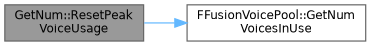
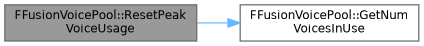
  digraph {
    rankdir=LR
    node [fontname=Helvetica fontsize=10 shape=box style=filled]
-   n1 [color=gray40 fillcolor=grey60 fontcolor=black height=0.2 label="GetNum::ResetPeak\lVoiceUsage" width=0.4]
+   n1 [color=gray40 fillcolor=grey60 fontcolor=black height=0.2 label="FFusionVoicePool::ResetPeak\lVoiceUsage" width=0.4]
    n2 [color=grey40 fillcolor=white height=0.2 label="FFusionVoicePool::GetNum\lVoicesInUse" width=0.4]
    n1 -> n2 [color=steelblue1 fontname=Helvetica fontsize=10 labelfontname=Helvetica labelfontsize=10 style=solid]
  }
